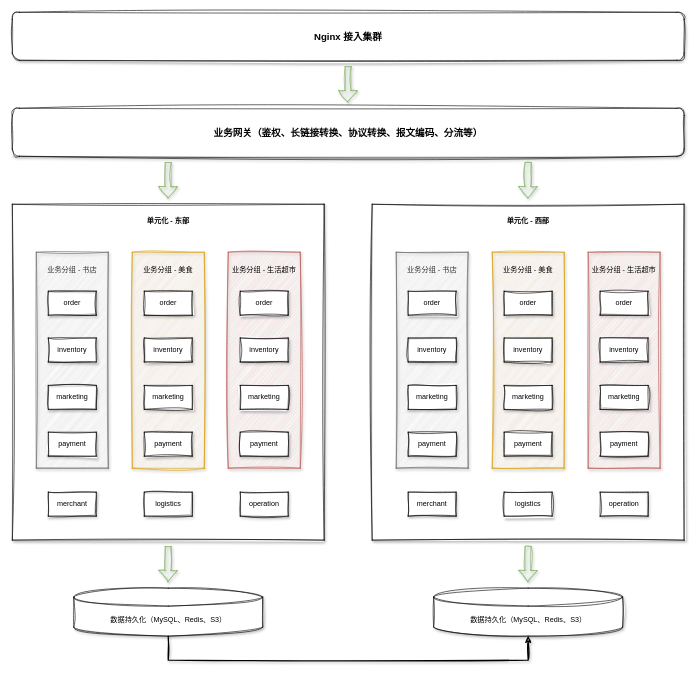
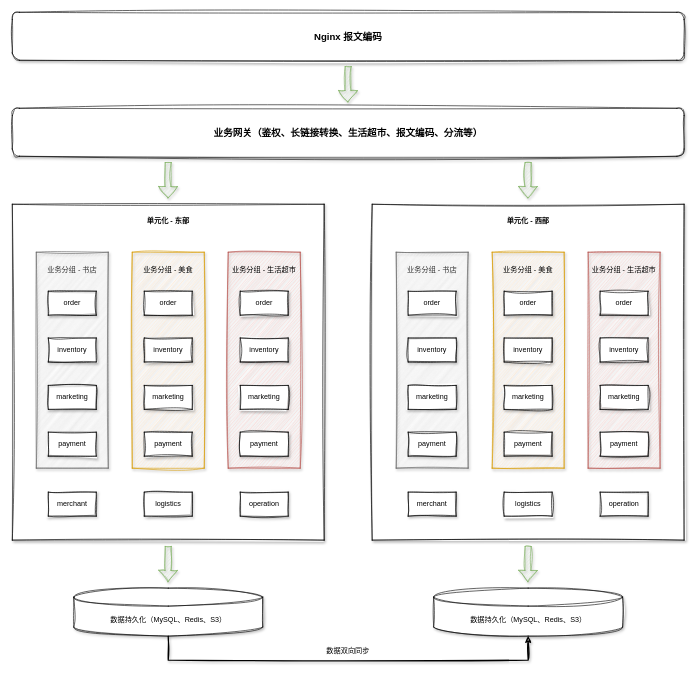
  <mxCell id="0" />
  <mxCell id="1" parent="0" />
- <mxCell id="2" value="&lt;b&gt;&lt;font style=&quot;font-size: 16px;&quot;&gt;Nginx 接入集群&lt;/font&gt;&lt;/b&gt;" style="rounded=1;whiteSpace=wrap;html=1;sketch=1;curveFitting=1;jiggle=2;shadow=1;" parent="1" vertex="1"><mxGeometry x="20" y="20" width="1120" height="80" as="geometry" /></mxCell>
+ <mxCell id="2" value="&lt;b&gt;&lt;font style=&quot;font-size: 16px;&quot;&gt;Nginx 报文编码&lt;/font&gt;&lt;/b&gt;" style="rounded=1;whiteSpace=wrap;html=1;sketch=1;curveFitting=1;jiggle=2;shadow=1;" parent="1" vertex="1"><mxGeometry x="20" y="20" width="1120" height="80" as="geometry" /></mxCell>
  <mxCell id="3" value="&lt;b&gt;单元化 - 东部&lt;br&gt;&lt;br&gt;&lt;br&gt;&lt;br&gt;&lt;br&gt;&lt;br&gt;&lt;br&gt;&lt;br&gt;&lt;br&gt;&lt;br&gt;&lt;br&gt;&lt;br&gt;&lt;br&gt;&lt;br&gt;&lt;br&gt;&lt;br&gt;&lt;br&gt;&lt;br&gt;&lt;br&gt;&lt;br&gt;&lt;br&gt;&lt;br&gt;&lt;br&gt;&lt;br&gt;&lt;br&gt;&lt;br&gt;&lt;br&gt;&lt;br&gt;&lt;br&gt;&lt;br&gt;&lt;br&gt;&lt;br&gt;&lt;br&gt;&lt;br&gt;&lt;br&gt;&lt;br&gt;&lt;/b&gt;" style="rounded=0;whiteSpace=wrap;html=1;sketch=1;curveFitting=1;jiggle=2;shadow=1;" parent="1" vertex="1"><mxGeometry x="20" y="340" width="520" height="560" as="geometry" /></mxCell>
  <mxCell id="4" value="业务分组 - 书店&lt;br&gt;&lt;br&gt;&lt;br&gt;&lt;br&gt;&lt;br&gt;&lt;br&gt;&lt;br&gt;&lt;br&gt;&lt;br&gt;&lt;br&gt;&lt;br&gt;&lt;br&gt;&lt;br&gt;&lt;br&gt;&lt;br&gt;&lt;br&gt;&lt;br&gt;&lt;br&gt;&lt;br&gt;&lt;br&gt;&lt;br&gt;&lt;br&gt;" style="rounded=0;whiteSpace=wrap;html=1;fillColor=#f5f5f5;fontColor=#333333;strokeColor=#666666;sketch=1;curveFitting=1;jiggle=2;shadow=1;" parent="1" vertex="1"><mxGeometry x="60" y="420" width="120" height="360" as="geometry" /></mxCell>
  <mxCell id="5" value="order" style="rounded=0;whiteSpace=wrap;html=1;sketch=1;curveFitting=1;jiggle=2;shadow=1;" parent="1" vertex="1"><mxGeometry x="80" y="485" width="80" height="40" as="geometry" /></mxCell>
  <mxCell id="6" value="inventory" style="rounded=0;whiteSpace=wrap;html=1;sketch=1;curveFitting=1;jiggle=2;shadow=1;" parent="1" vertex="1"><mxGeometry x="80" y="563" width="80" height="40" as="geometry" /></mxCell>
  <mxCell id="7" value="marketing" style="rounded=0;whiteSpace=wrap;html=1;sketch=1;curveFitting=1;jiggle=2;shadow=1;" parent="1" vertex="1"><mxGeometry x="80" y="642" width="80" height="40" as="geometry" /></mxCell>
  <mxCell id="8" value="payment" style="rounded=0;whiteSpace=wrap;html=1;sketch=1;curveFitting=1;jiggle=2;shadow=1;" parent="1" vertex="1"><mxGeometry x="80" y="720" width="80" height="40" as="geometry" /></mxCell>
  <mxCell id="9" value="业务分组 - 美食&lt;br&gt;&lt;br&gt;&lt;br&gt;&lt;br&gt;&lt;br&gt;&lt;br&gt;&lt;br&gt;&lt;br&gt;&lt;br&gt;&lt;br&gt;&lt;br&gt;&lt;br&gt;&lt;br&gt;&lt;br&gt;&lt;br&gt;&lt;br&gt;&lt;br&gt;&lt;br&gt;&lt;br&gt;&lt;br&gt;&lt;br&gt;&lt;br&gt;" style="rounded=0;whiteSpace=wrap;html=1;fillColor=#ffe6cc;strokeColor=#d79b00;sketch=1;curveFitting=1;jiggle=2;shadow=1;" parent="1" vertex="1"><mxGeometry x="220" y="420" width="120" height="360" as="geometry" /></mxCell>
  <mxCell id="10" value="order" style="rounded=0;whiteSpace=wrap;html=1;sketch=1;curveFitting=1;jiggle=2;shadow=1;" parent="1" vertex="1"><mxGeometry x="240" y="485" width="80" height="40" as="geometry" /></mxCell>
  <mxCell id="11" value="inventory" style="rounded=0;whiteSpace=wrap;html=1;sketch=1;curveFitting=1;jiggle=2;shadow=1;" parent="1" vertex="1"><mxGeometry x="240" y="563" width="80" height="40" as="geometry" /></mxCell>
  <mxCell id="12" value="marketing" style="rounded=0;whiteSpace=wrap;html=1;sketch=1;curveFitting=1;jiggle=2;shadow=1;" parent="1" vertex="1"><mxGeometry x="240" y="642" width="80" height="40" as="geometry" /></mxCell>
  <mxCell id="13" value="payment" style="rounded=0;whiteSpace=wrap;html=1;sketch=1;curveFitting=1;jiggle=2;shadow=1;" parent="1" vertex="1"><mxGeometry x="240" y="720" width="80" height="40" as="geometry" /></mxCell>
  <mxCell id="14" value="业务分组 - 生活超市&lt;br&gt;&lt;br&gt;&lt;br&gt;&lt;br&gt;&lt;br&gt;&lt;br&gt;&lt;br&gt;&lt;br&gt;&lt;br&gt;&lt;br&gt;&lt;br&gt;&lt;br&gt;&lt;br&gt;&lt;br&gt;&lt;br&gt;&lt;br&gt;&lt;br&gt;&lt;br&gt;&lt;br&gt;&lt;br&gt;&lt;br&gt;&lt;br&gt;" style="rounded=0;whiteSpace=wrap;html=1;fillColor=#f8cecc;strokeColor=#b85450;sketch=1;curveFitting=1;jiggle=2;shadow=1;" parent="1" vertex="1"><mxGeometry x="380" y="420" width="120" height="360" as="geometry" /></mxCell>
  <mxCell id="15" value="order" style="rounded=0;whiteSpace=wrap;html=1;sketch=1;curveFitting=1;jiggle=2;shadow=1;" parent="1" vertex="1"><mxGeometry x="400" y="485" width="80" height="40" as="geometry" /></mxCell>
  <mxCell id="16" value="inventory" style="rounded=0;whiteSpace=wrap;html=1;sketch=1;curveFitting=1;jiggle=2;shadow=1;" parent="1" vertex="1"><mxGeometry x="400" y="563" width="80" height="40" as="geometry" /></mxCell>
  <mxCell id="17" value="marketing" style="rounded=0;whiteSpace=wrap;html=1;sketch=1;curveFitting=1;jiggle=2;shadow=1;" parent="1" vertex="1"><mxGeometry x="400" y="642" width="80" height="40" as="geometry" /></mxCell>
  <mxCell id="18" value="payment" style="rounded=0;whiteSpace=wrap;html=1;sketch=1;curveFitting=1;jiggle=2;shadow=1;" parent="1" vertex="1"><mxGeometry x="400" y="720" width="80" height="40" as="geometry" /></mxCell>
  <mxCell id="19" value="merchant" style="rounded=0;whiteSpace=wrap;html=1;sketch=1;curveFitting=1;jiggle=2;shadow=1;" parent="1" vertex="1"><mxGeometry x="80" y="820" width="80" height="40" as="geometry" /></mxCell>
  <mxCell id="20" value="logistics" style="rounded=0;whiteSpace=wrap;html=1;sketch=1;curveFitting=1;jiggle=2;shadow=1;" parent="1" vertex="1"><mxGeometry x="240" y="820" width="80" height="40" as="geometry" /></mxCell>
  <mxCell id="21" value="operation" style="rounded=0;whiteSpace=wrap;html=1;sketch=1;curveFitting=1;jiggle=2;shadow=1;" parent="1" vertex="1"><mxGeometry x="400" y="820" width="80" height="40" as="geometry" /></mxCell>
  <mxCell id="22" style="edgeStyle=orthogonalEdgeStyle;rounded=0;orthogonalLoop=1;jettySize=auto;html=1;entryX=0.5;entryY=1;entryDx=0;entryDy=0;entryPerimeter=0;strokeWidth=2;sketch=1;curveFitting=1;jiggle=2;shadow=1;" parent="1" source="23" target="44" edge="1"><mxGeometry relative="1" as="geometry"><Array as="points"><mxPoint x="280" y="1100" /><mxPoint x="880" y="1100" /></Array></mxGeometry></mxCell>
  <mxCell id="23" value="数据持久化（MySQL、Redis、S3）" style="shape=cylinder3;whiteSpace=wrap;html=1;boundedLbl=1;backgroundOutline=1;size=15;sketch=1;curveFitting=1;jiggle=2;shadow=1;" parent="1" vertex="1"><mxGeometry x="122.5" y="980" width="315" height="80" as="geometry" /></mxCell>
  <mxCell id="24" value="&lt;b&gt;单元化 - 西部&lt;br&gt;&lt;br&gt;&lt;br&gt;&lt;br&gt;&lt;br&gt;&lt;br&gt;&lt;br&gt;&lt;br&gt;&lt;br&gt;&lt;br&gt;&lt;br&gt;&lt;br&gt;&lt;br&gt;&lt;br&gt;&lt;br&gt;&lt;br&gt;&lt;br&gt;&lt;br&gt;&lt;br&gt;&lt;br&gt;&lt;br&gt;&lt;br&gt;&lt;br&gt;&lt;br&gt;&lt;br&gt;&lt;br&gt;&lt;br&gt;&lt;br&gt;&lt;br&gt;&lt;br&gt;&lt;br&gt;&lt;br&gt;&lt;br&gt;&lt;br&gt;&lt;br&gt;&lt;br&gt;&lt;/b&gt;" style="rounded=0;whiteSpace=wrap;html=1;sketch=1;curveFitting=1;jiggle=2;shadow=1;" parent="1" vertex="1"><mxGeometry x="620" y="340" width="520" height="560" as="geometry" /></mxCell>
  <mxCell id="25" value="业务分组 - 书店&lt;br&gt;&lt;br&gt;&lt;br&gt;&lt;br&gt;&lt;br&gt;&lt;br&gt;&lt;br&gt;&lt;br&gt;&lt;br&gt;&lt;br&gt;&lt;br&gt;&lt;br&gt;&lt;br&gt;&lt;br&gt;&lt;br&gt;&lt;br&gt;&lt;br&gt;&lt;br&gt;&lt;br&gt;&lt;br&gt;&lt;br&gt;&lt;br&gt;" style="rounded=0;whiteSpace=wrap;html=1;fillColor=#f5f5f5;fontColor=#333333;strokeColor=#666666;sketch=1;curveFitting=1;jiggle=2;shadow=1;" parent="1" vertex="1"><mxGeometry x="660" y="420" width="120" height="360" as="geometry" /></mxCell>
  <mxCell id="26" value="order" style="rounded=0;whiteSpace=wrap;html=1;sketch=1;curveFitting=1;jiggle=2;shadow=1;" parent="1" vertex="1"><mxGeometry x="680" y="485" width="80" height="40" as="geometry" /></mxCell>
  <mxCell id="27" value="inventory" style="rounded=0;whiteSpace=wrap;html=1;sketch=1;curveFitting=1;jiggle=2;shadow=1;" parent="1" vertex="1"><mxGeometry x="680" y="563" width="80" height="40" as="geometry" /></mxCell>
  <mxCell id="28" value="marketing" style="rounded=0;whiteSpace=wrap;html=1;sketch=1;curveFitting=1;jiggle=2;shadow=1;" parent="1" vertex="1"><mxGeometry x="680" y="642" width="80" height="40" as="geometry" /></mxCell>
  <mxCell id="29" value="payment" style="rounded=0;whiteSpace=wrap;html=1;sketch=1;curveFitting=1;jiggle=2;shadow=1;" parent="1" vertex="1"><mxGeometry x="680" y="720" width="80" height="40" as="geometry" /></mxCell>
  <mxCell id="30" value="业务分组 - 美食&lt;br&gt;&lt;br&gt;&lt;br&gt;&lt;br&gt;&lt;br&gt;&lt;br&gt;&lt;br&gt;&lt;br&gt;&lt;br&gt;&lt;br&gt;&lt;br&gt;&lt;br&gt;&lt;br&gt;&lt;br&gt;&lt;br&gt;&lt;br&gt;&lt;br&gt;&lt;br&gt;&lt;br&gt;&lt;br&gt;&lt;br&gt;&lt;br&gt;" style="rounded=0;whiteSpace=wrap;html=1;fillColor=#ffe6cc;strokeColor=#d79b00;sketch=1;curveFitting=1;jiggle=2;shadow=1;" parent="1" vertex="1"><mxGeometry x="820" y="420" width="120" height="360" as="geometry" /></mxCell>
  <mxCell id="31" value="order" style="rounded=0;whiteSpace=wrap;html=1;sketch=1;curveFitting=1;jiggle=2;shadow=1;" parent="1" vertex="1"><mxGeometry x="840" y="485" width="80" height="40" as="geometry" /></mxCell>
  <mxCell id="32" value="inventory" style="rounded=0;whiteSpace=wrap;html=1;sketch=1;curveFitting=1;jiggle=2;shadow=1;" parent="1" vertex="1"><mxGeometry x="840" y="563" width="80" height="40" as="geometry" /></mxCell>
  <mxCell id="33" value="marketing" style="rounded=0;whiteSpace=wrap;html=1;sketch=1;curveFitting=1;jiggle=2;shadow=1;" parent="1" vertex="1"><mxGeometry x="840" y="642" width="80" height="40" as="geometry" /></mxCell>
  <mxCell id="34" value="payment" style="rounded=0;whiteSpace=wrap;html=1;sketch=1;curveFitting=1;jiggle=2;shadow=1;" parent="1" vertex="1"><mxGeometry x="840" y="720" width="80" height="40" as="geometry" /></mxCell>
  <mxCell id="35" value="业务分组 - 生活超市&lt;br&gt;&lt;br&gt;&lt;br&gt;&lt;br&gt;&lt;br&gt;&lt;br&gt;&lt;br&gt;&lt;br&gt;&lt;br&gt;&lt;br&gt;&lt;br&gt;&lt;br&gt;&lt;br&gt;&lt;br&gt;&lt;br&gt;&lt;br&gt;&lt;br&gt;&lt;br&gt;&lt;br&gt;&lt;br&gt;&lt;br&gt;&lt;br&gt;" style="rounded=0;whiteSpace=wrap;html=1;fillColor=#f8cecc;strokeColor=#b85450;sketch=1;curveFitting=1;jiggle=2;shadow=1;" parent="1" vertex="1"><mxGeometry x="980" y="420" width="120" height="360" as="geometry" /></mxCell>
  <mxCell id="36" value="order" style="rounded=0;whiteSpace=wrap;html=1;sketch=1;curveFitting=1;jiggle=2;shadow=1;" parent="1" vertex="1"><mxGeometry x="1000" y="485" width="80" height="40" as="geometry" /></mxCell>
  <mxCell id="37" value="inventory" style="rounded=0;whiteSpace=wrap;html=1;sketch=1;curveFitting=1;jiggle=2;shadow=1;" parent="1" vertex="1"><mxGeometry x="1000" y="563" width="80" height="40" as="geometry" /></mxCell>
  <mxCell id="38" value="marketing" style="rounded=0;whiteSpace=wrap;html=1;sketch=1;curveFitting=1;jiggle=2;shadow=1;" parent="1" vertex="1"><mxGeometry x="1000" y="642" width="80" height="40" as="geometry" /></mxCell>
  <mxCell id="39" value="payment" style="rounded=0;whiteSpace=wrap;html=1;sketch=1;curveFitting=1;jiggle=2;shadow=1;" parent="1" vertex="1"><mxGeometry x="1000" y="720" width="80" height="40" as="geometry" /></mxCell>
  <mxCell id="40" value="merchant" style="rounded=0;whiteSpace=wrap;html=1;sketch=1;curveFitting=1;jiggle=2;shadow=1;" parent="1" vertex="1"><mxGeometry x="680" y="820" width="80" height="40" as="geometry" /></mxCell>
  <mxCell id="41" value="logistics" style="rounded=0;whiteSpace=wrap;html=1;sketch=1;curveFitting=1;jiggle=2;shadow=1;" parent="1" vertex="1"><mxGeometry x="840" y="820" width="80" height="40" as="geometry" /></mxCell>
  <mxCell id="42" value="operation" style="rounded=0;whiteSpace=wrap;html=1;sketch=1;curveFitting=1;jiggle=2;shadow=1;" parent="1" vertex="1"><mxGeometry x="1000" y="820" width="80" height="40" as="geometry" /></mxCell>
- <mxCell id="43" value="&lt;span style=&quot;font-size: 16px;&quot;&gt;&lt;b&gt;业务网关（鉴权、长链接转换、协议转换、报文编码、分流等）&lt;/b&gt;&lt;/span&gt;" style="rounded=1;whiteSpace=wrap;html=1;sketch=1;curveFitting=1;jiggle=2;shadow=1;" parent="1" vertex="1"><mxGeometry x="20" y="180" width="1120" height="80" as="geometry" /></mxCell>
+ <mxCell id="43" value="&lt;span style=&quot;font-size: 16px;&quot;&gt;&lt;b&gt;业务网关（鉴权、长链接转换、生活超市、报文编码、分流等）&lt;/b&gt;&lt;/span&gt;" style="rounded=1;whiteSpace=wrap;html=1;sketch=1;curveFitting=1;jiggle=2;shadow=1;" parent="1" vertex="1"><mxGeometry x="20" y="180" width="1120" height="80" as="geometry" /></mxCell>
  <mxCell id="44" value="数据持久化（MySQL、Redis、S3）" style="shape=cylinder3;whiteSpace=wrap;html=1;boundedLbl=1;backgroundOutline=1;size=15;sketch=1;curveFitting=1;jiggle=2;shadow=1;" parent="1" vertex="1"><mxGeometry x="722.5" y="980" width="315" height="80" as="geometry" /></mxCell>
+ <mxCell id="45" value="数据双向同步" style="text;html=1;strokeColor=none;fillColor=none;align=center;verticalAlign=middle;whiteSpace=wrap;rounded=0;sketch=1;curveFitting=1;jiggle=2;shadow=1;" parent="1" vertex="1"><mxGeometry x="500" y="1070" width="160" height="30" as="geometry" /></mxCell>
  <mxCell id="46" value="" style="shape=flexArrow;endArrow=classic;html=1;rounded=0;fillColor=#d5e8d4;strokeColor=#82b366;sketch=1;curveFitting=1;jiggle=2;shadow=1;" parent="1" edge="1"><mxGeometry width="50" height="50" relative="1" as="geometry"><mxPoint x="280" y="270" as="sourcePoint" /><mxPoint x="279.5" y="330" as="targetPoint" /></mxGeometry></mxCell>
  <mxCell id="47" value="" style="shape=flexArrow;endArrow=classic;html=1;rounded=0;fillColor=#d5e8d4;strokeColor=#82b366;sketch=1;curveFitting=1;jiggle=2;shadow=1;" parent="1" edge="1"><mxGeometry width="50" height="50" relative="1" as="geometry"><mxPoint x="880" y="270" as="sourcePoint" /><mxPoint x="879.5" y="330" as="targetPoint" /></mxGeometry></mxCell>
  <mxCell id="48" value="" style="shape=flexArrow;endArrow=classic;html=1;rounded=0;fillColor=#d5e8d4;strokeColor=#82b366;sketch=1;curveFitting=1;jiggle=2;shadow=1;" edge="1" parent="1"><mxGeometry width="50" height="50" relative="1" as="geometry"><mxPoint x="580" y="110" as="sourcePoint" /><mxPoint x="579.5" y="170" as="targetPoint" /></mxGeometry></mxCell>
  <mxCell id="49" value="" style="shape=flexArrow;endArrow=classic;html=1;rounded=0;fillColor=#d5e8d4;strokeColor=#82b366;sketch=1;curveFitting=1;jiggle=2;shadow=1;" edge="1" parent="1"><mxGeometry width="50" height="50" relative="1" as="geometry"><mxPoint x="280" y="910" as="sourcePoint" /><mxPoint x="279.5" y="970" as="targetPoint" /></mxGeometry></mxCell>
  <mxCell id="50" value="" style="shape=flexArrow;endArrow=classic;html=1;rounded=0;fillColor=#d5e8d4;strokeColor=#82b366;sketch=1;curveFitting=1;jiggle=2;shadow=1;" edge="1" parent="1"><mxGeometry width="50" height="50" relative="1" as="geometry"><mxPoint x="880" y="910" as="sourcePoint" /><mxPoint x="879.5" y="970" as="targetPoint" /></mxGeometry></mxCell>
